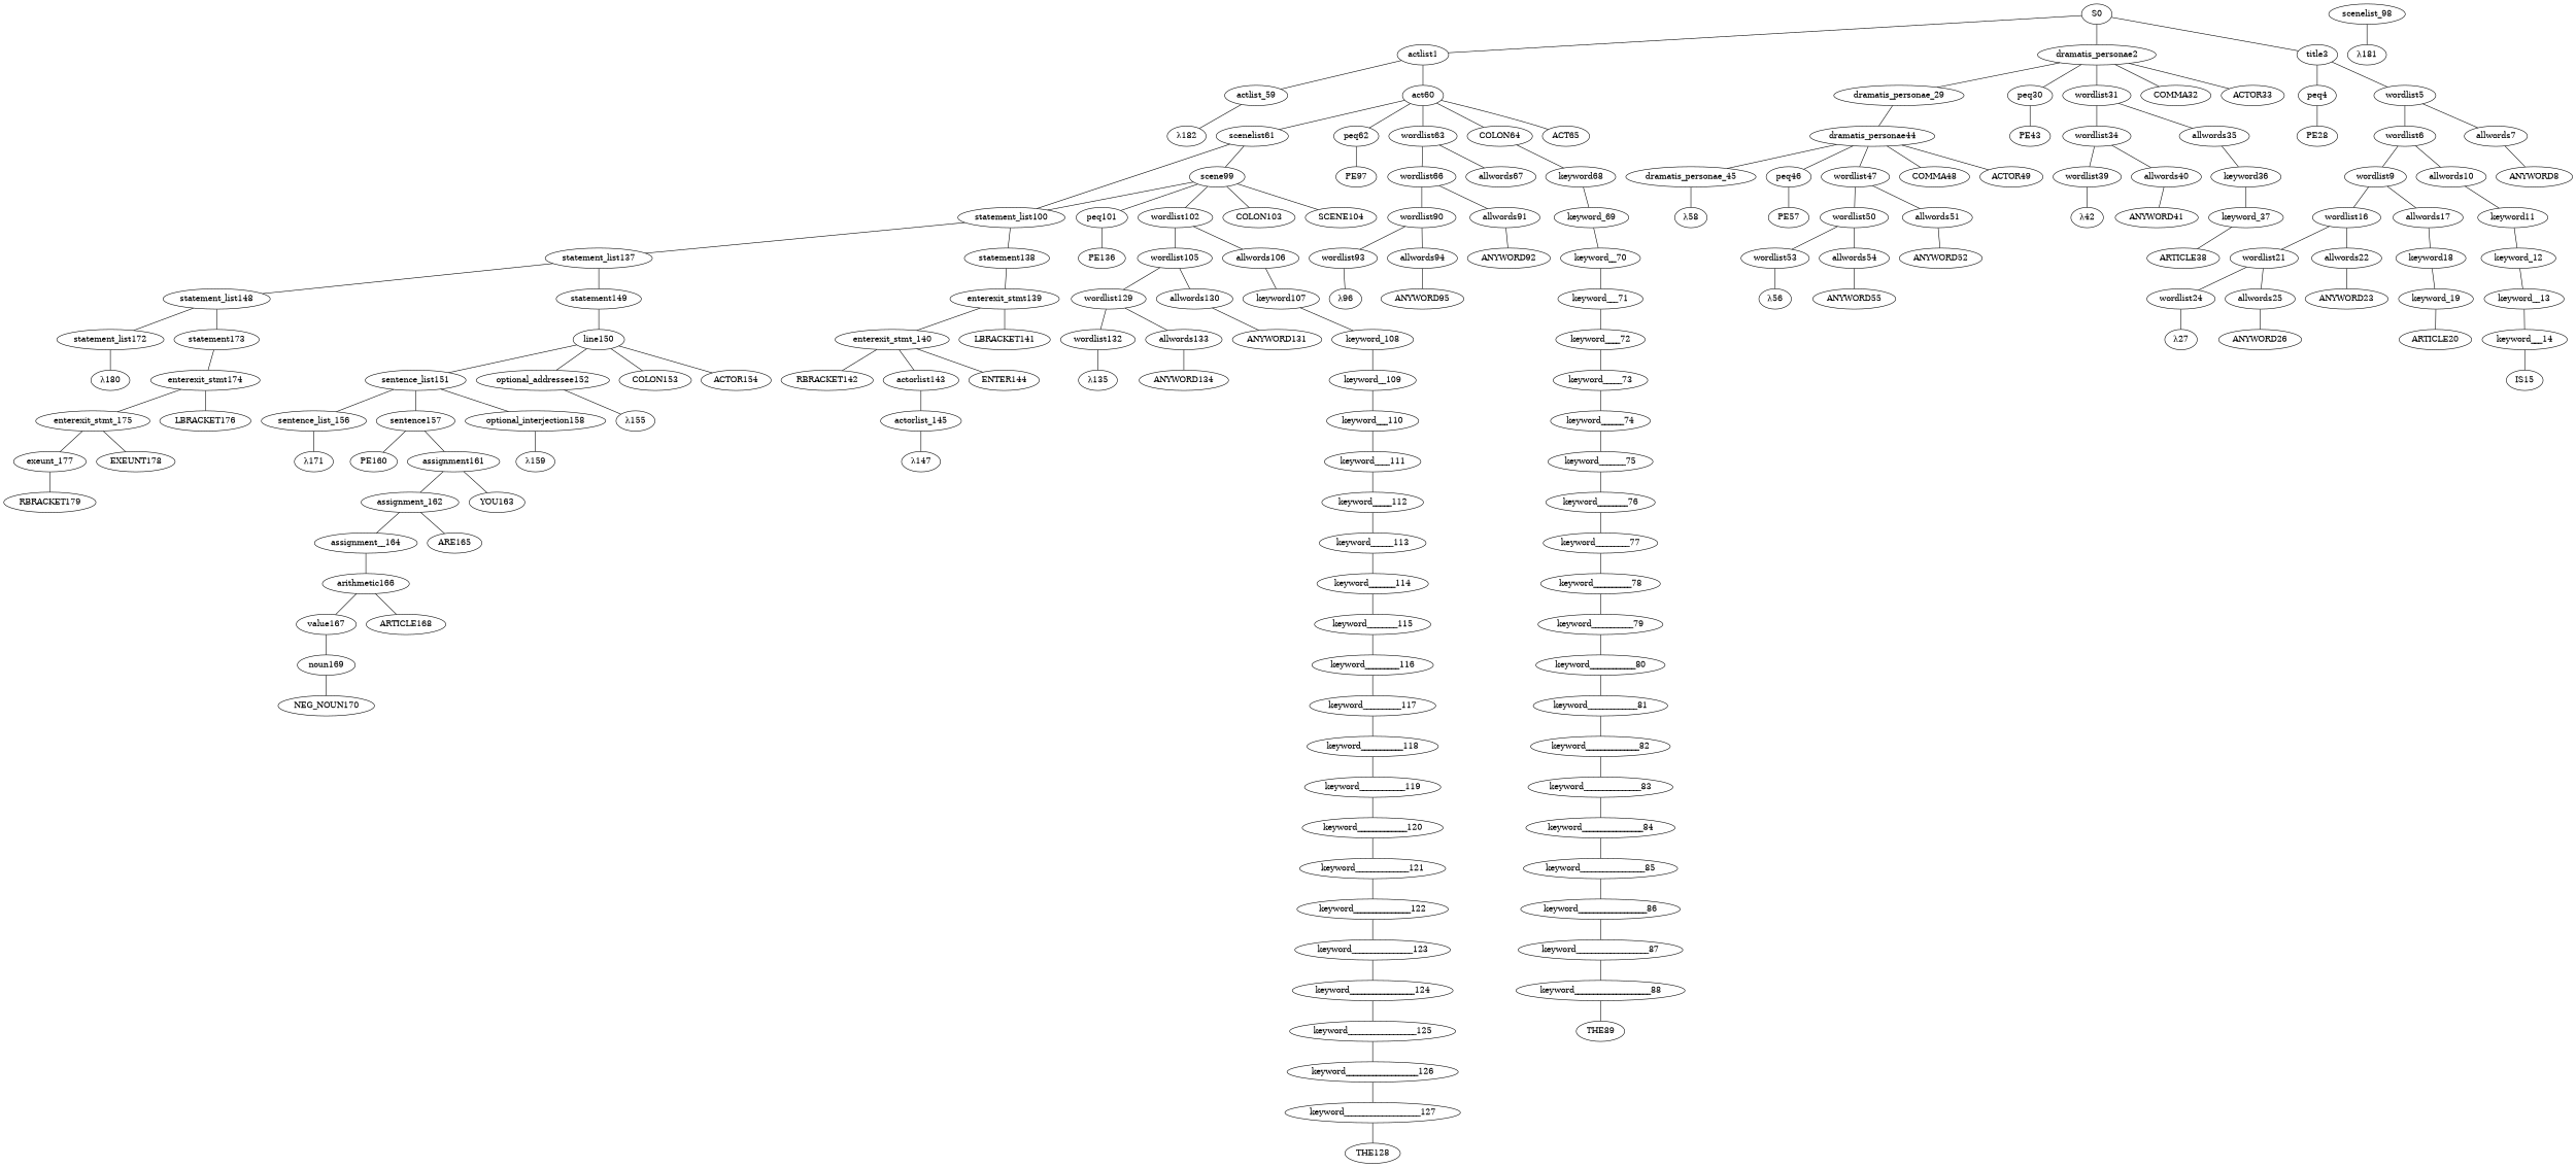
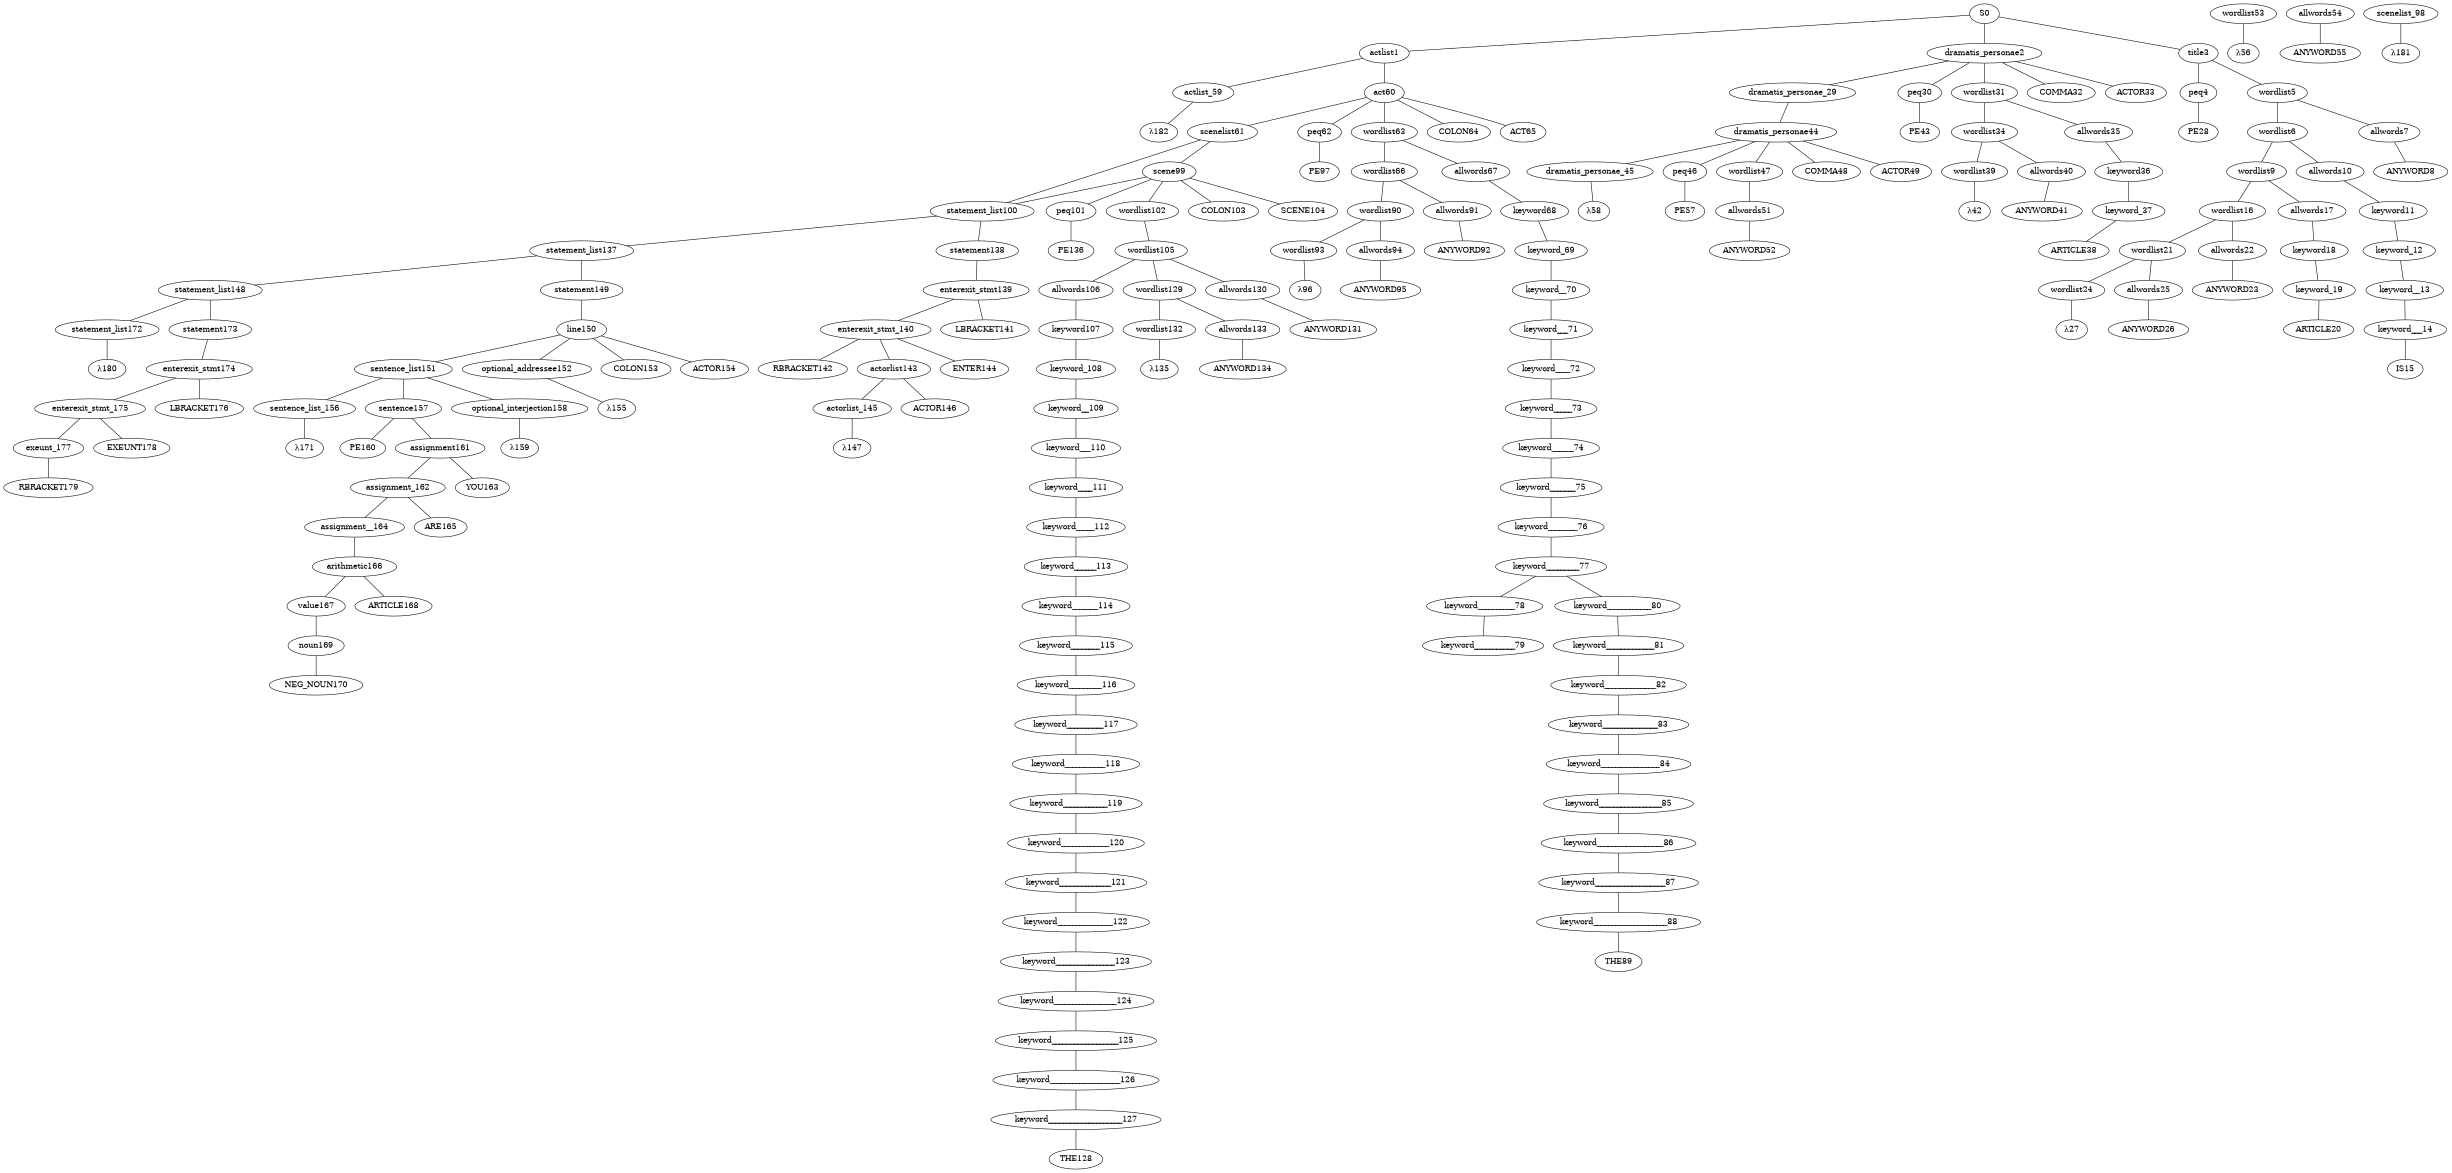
  strict graph {
    S0
    actlist1
    dramatis_personae2
    title3
    actlist_59
    act60
    dramatis_personae_29
    peq30
    wordlist31
    COMMA32
    ACTOR33
    peq4
    wordlist5
    "λ182"
    scenelist61
    peq62
    wordlist63
    COLON64
    ACT65
    dramatis_personae44
    PE43
    wordlist34
    allwords35
    PE28
    wordlist6
    allwords7
    wordlist9
    allwords10
    ANYWORD8
    wordlist16
    allwords17
    keyword11
    wordlist21
    allwords22
    keyword18
    keyword_12
    keyword__13
    keyword___14
    IS15
    wordlist24
    allwords25
    ANYWORD23
    keyword_19
    ARTICLE20
    "λ27"
    ANYWORD26
    dramatis_personae_45
    peq46
    wordlist47
    COMMA48
    ACTOR49
    wordlist39
    allwords40
    keyword36
    "λ42"
    ANYWORD41
    keyword_37
    ARTICLE38
    "λ58"
    PE57
-   wordlist50
    allwords51
    wordlist53
    allwords54
    ANYWORD52
    "λ56"
    ANYWORD55
    scene99
    statement_list100
    PE97
    wordlist66
    allwords67
    scenelist_98
    "λ181"
    peq101
    wordlist102
    COLON103
    SCENE104
    wordlist90
    allwords91
    keyword68
    wordlist93
    allwords94
    ANYWORD92
    keyword_69
    keyword__70
    keyword___71
    keyword____72
    keyword_____73
    keyword______74
    keyword_______75
    keyword________76
    keyword_________77
    keyword__________78
    keyword___________79
    keyword____________80
    keyword_____________81
    keyword______________82
    keyword_______________83
    keyword________________84
    keyword_________________85
    keyword__________________86
    keyword___________________87
    keyword____________________88
    THE89
    "λ96"
    ANYWORD95
    statement_list137
    statement138
    PE136
    wordlist105
    allwords106
    statement_list148
    statement149
    enterexit_stmt139
    wordlist129
    allwords130
    keyword107
    wordlist132
    allwords133
    ANYWORD131
    keyword_108
    keyword__109
    keyword___110
    keyword____111
    keyword_____112
    keyword______113
    keyword_______114
    keyword________115
    keyword_________116
    keyword__________117
    keyword___________118
    keyword____________119
    keyword_____________120
    keyword______________121
    keyword_______________122
    keyword________________123
    keyword_________________124
    keyword__________________125
    keyword___________________126
    keyword____________________127
    THE128
    "λ135"
    ANYWORD134
    statement_list172
    statement173
    line150
    enterexit_stmt_140
    LBRACKET141
    RBRACKET142
    actorlist143
    ENTER144
    actorlist_145
+   ACTOR146
    "λ147"
    "λ180"
    enterexit_stmt174
    sentence_list151
    optional_addressee152
    COLON153
    ACTOR154
    sentence_list_156
    sentence157
    optional_interjection158
    "λ155"
    "λ171"
    PE160
    assignment161
    "λ159"
    assignment_162
    YOU163
    assignment__164
    ARE165
    arithmetic166
    value167
    ARTICLE168
    noun169
    NEG_NOUN170
    enterexit_stmt_175
    LBRACKET176
    exeunt_177
    EXEUNT178
    RBRACKET179
    S0 -- actlist1
    S0 -- dramatis_personae2
    S0 -- title3
    actlist1 -- actlist_59
    actlist1 -- act60
    dramatis_personae2 -- dramatis_personae_29
    dramatis_personae2 -- peq30
    dramatis_personae2 -- wordlist31
    dramatis_personae2 -- COMMA32
    dramatis_personae2 -- ACTOR33
    title3 -- peq4
    title3 -- wordlist5
    actlist_59 -- "λ182"
    act60 -- scenelist61
    act60 -- peq62
    act60 -- wordlist63
    act60 -- COLON64
    act60 -- ACT65
    dramatis_personae_29 -- dramatis_personae44
    peq30 -- PE43
    wordlist31 -- wordlist34
    wordlist31 -- allwords35
    peq4 -- PE28
    wordlist5 -- wordlist6
    wordlist5 -- allwords7
    scenelist61 -- scene99
    scenelist61 -- statement_list100
    peq62 -- PE97
    wordlist63 -- wordlist66
    wordlist63 -- allwords67
    dramatis_personae44 -- dramatis_personae_45
    dramatis_personae44 -- peq46
    dramatis_personae44 -- wordlist47
    dramatis_personae44 -- COMMA48
    dramatis_personae44 -- ACTOR49
    wordlist34 -- wordlist39
    wordlist34 -- allwords40
    allwords35 -- keyword36
    wordlist6 -- wordlist9
    wordlist6 -- allwords10
    allwords7 -- ANYWORD8
    wordlist9 -- wordlist16
    wordlist9 -- allwords17
    allwords10 -- keyword11
    wordlist16 -- wordlist21
    wordlist16 -- allwords22
    allwords17 -- keyword18
    keyword11 -- keyword_12
    wordlist21 -- wordlist24
    wordlist21 -- allwords25
    allwords22 -- ANYWORD23
    keyword18 -- keyword_19
    keyword_12 -- keyword__13
    keyword__13 -- keyword___14
    keyword___14 -- IS15
    wordlist24 -- "λ27"
    allwords25 -- ANYWORD26
    keyword_19 -- ARTICLE20
    dramatis_personae_45 -- "λ58"
    peq46 -- PE57
-   wordlist47 -- wordlist50
    wordlist47 -- allwords51
    wordlist39 -- "λ42"
    allwords40 -- ANYWORD41
    keyword36 -- keyword_37
    keyword_37 -- ARTICLE38
-   wordlist50 -- wordlist53
-   wordlist50 -- allwords54
    allwords51 -- ANYWORD52
    wordlist53 -- "λ56"
    allwords54 -- ANYWORD55
    scene99 -- statement_list100
    scene99 -- peq101
    scene99 -- wordlist102
    scene99 -- COLON103
    scene99 -- SCENE104
    statement_list100 -- statement_list137
    statement_list100 -- statement138
    wordlist66 -- wordlist90
    wordlist66 -- allwords91
-   COLON64 -- keyword68
+   allwords67 -- keyword68
    scenelist_98 -- "λ181"
    peq101 -- PE136
    wordlist102 -- wordlist105
-   wordlist102 -- allwords106
+   wordlist105 -- allwords106
    wordlist90 -- wordlist93
    wordlist90 -- allwords94
    allwords91 -- ANYWORD92
    keyword68 -- keyword_69
    wordlist93 -- "λ96"
    allwords94 -- ANYWORD95
    keyword_69 -- keyword__70
    keyword__70 -- keyword___71
    keyword___71 -- keyword____72
    keyword____72 -- keyword_____73
    keyword_____73 -- keyword______74
    keyword______74 -- keyword_______75
    keyword_______75 -- keyword________76
    keyword________76 -- keyword_________77
    keyword_________77 -- keyword__________78
    keyword__________78 -- keyword___________79
-   keyword___________79 -- keyword____________80
+   keyword_________77 -- keyword____________80
    keyword____________80 -- keyword_____________81
    keyword_____________81 -- keyword______________82
    keyword______________82 -- keyword_______________83
    keyword_______________83 -- keyword________________84
    keyword________________84 -- keyword_________________85
    keyword_________________85 -- keyword__________________86
    keyword__________________86 -- keyword___________________87
    keyword___________________87 -- keyword____________________88
    keyword____________________88 -- THE89
    statement_list137 -- statement_list148
    statement_list137 -- statement149
    statement138 -- enterexit_stmt139
    wordlist105 -- wordlist129
    wordlist105 -- allwords130
    allwords106 -- keyword107
    statement_list148 -- statement_list172
    statement_list148 -- statement173
    statement149 -- line150
    enterexit_stmt139 -- enterexit_stmt_140
    enterexit_stmt139 -- LBRACKET141
    wordlist129 -- wordlist132
    wordlist129 -- allwords133
    allwords130 -- ANYWORD131
    keyword107 -- keyword_108
    wordlist132 -- "λ135"
    allwords133 -- ANYWORD134
    keyword_108 -- keyword__109
    keyword__109 -- keyword___110
    keyword___110 -- keyword____111
    keyword____111 -- keyword_____112
    keyword_____112 -- keyword______113
    keyword______113 -- keyword_______114
    keyword_______114 -- keyword________115
    keyword________115 -- keyword_________116
    keyword_________116 -- keyword__________117
    keyword__________117 -- keyword___________118
    keyword___________118 -- keyword____________119
    keyword____________119 -- keyword_____________120
    keyword_____________120 -- keyword______________121
    keyword______________121 -- keyword_______________122
    keyword_______________122 -- keyword________________123
    keyword________________123 -- keyword_________________124
    keyword_________________124 -- keyword__________________125
    keyword__________________125 -- keyword___________________126
    keyword___________________126 -- keyword____________________127
    keyword____________________127 -- THE128
    statement_list172 -- "λ180"
    statement173 -- enterexit_stmt174
    line150 -- sentence_list151
    line150 -- optional_addressee152
    line150 -- COLON153
    line150 -- ACTOR154
    enterexit_stmt_140 -- RBRACKET142
    enterexit_stmt_140 -- actorlist143
    enterexit_stmt_140 -- ENTER144
    actorlist143 -- actorlist_145
+   actorlist143 -- ACTOR146
    actorlist_145 -- "λ147"
    enterexit_stmt174 -- enterexit_stmt_175
    enterexit_stmt174 -- LBRACKET176
    sentence_list151 -- sentence_list_156
    sentence_list151 -- sentence157
    sentence_list151 -- optional_interjection158
    optional_addressee152 -- "λ155"
    sentence_list_156 -- "λ171"
    sentence157 -- PE160
    sentence157 -- assignment161
    optional_interjection158 -- "λ159"
    assignment161 -- assignment_162
    assignment161 -- YOU163
    assignment_162 -- assignment__164
    assignment_162 -- ARE165
    assignment__164 -- arithmetic166
    arithmetic166 -- value167
    arithmetic166 -- ARTICLE168
    value167 -- noun169
    noun169 -- NEG_NOUN170
    enterexit_stmt_175 -- exeunt_177
    enterexit_stmt_175 -- EXEUNT178
    exeunt_177 -- RBRACKET179
  }
